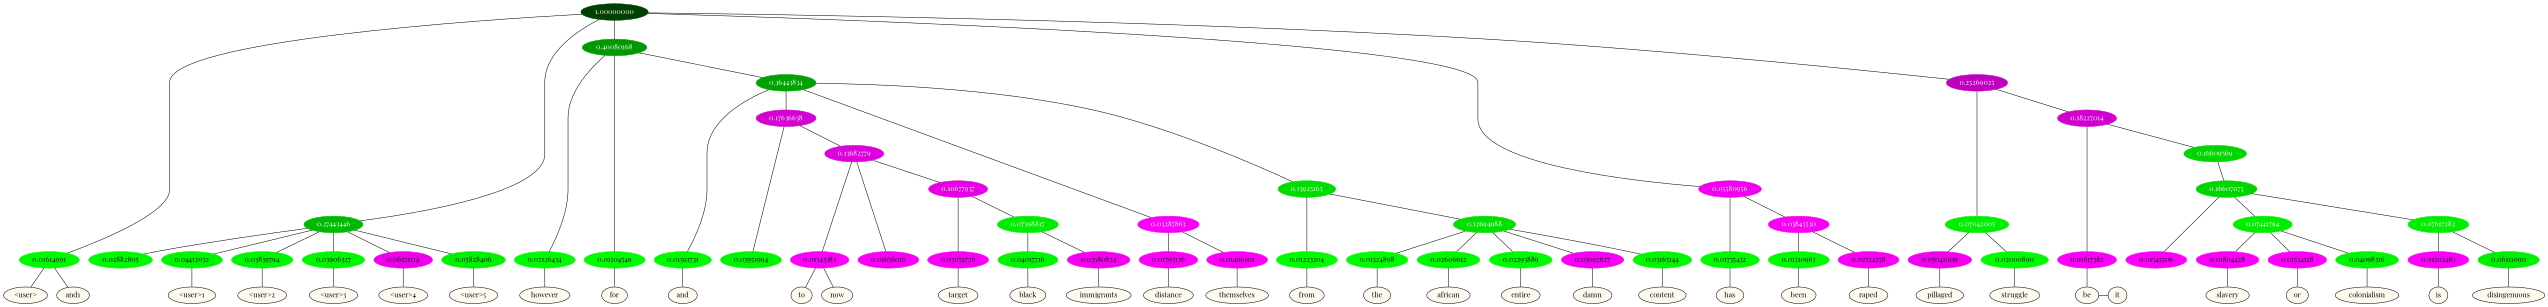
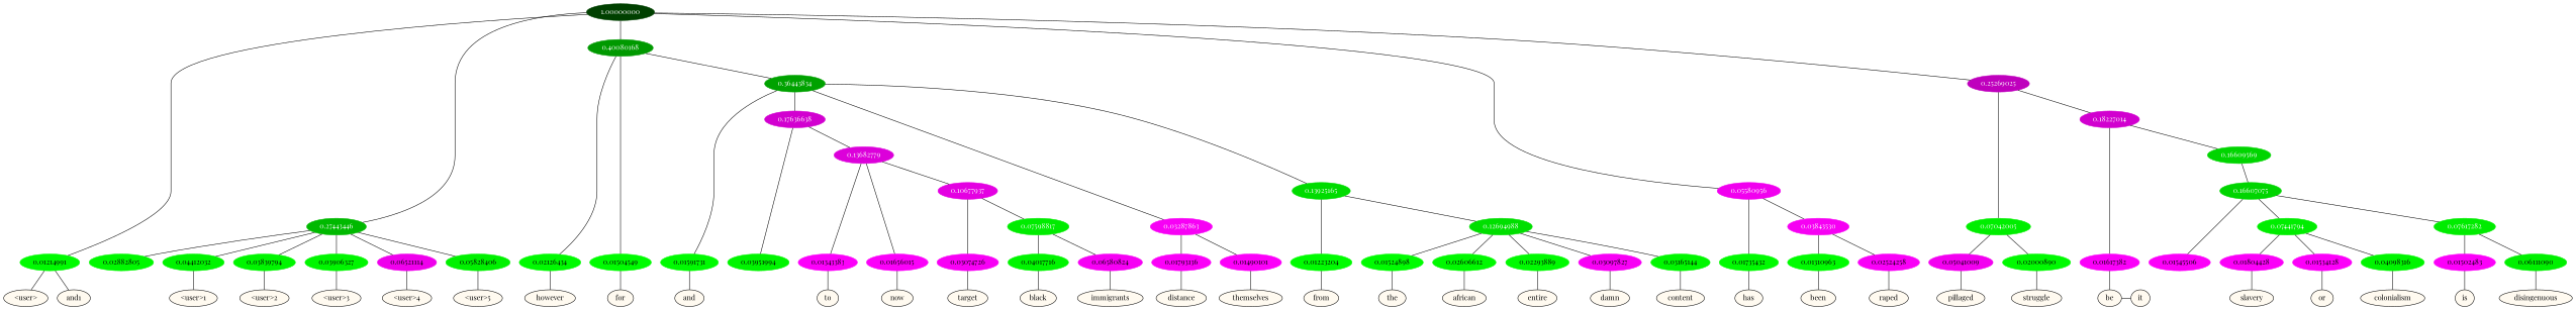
  graph {
    fontname="Playfair Display"
    node [color=black fontname="Playfair Display" format=png nodesep=0.001 ordering=out overlap_scaling=0.01 ranksep=0.001 style=filled fontcolor=black]
    edge [fontname="Playfair Display"]
    n1 [fillcolor=floralwhite height=0.15 label="\<user\>" style="filled,solid" width=0.15 fontcolor=""]
    n2 [fillcolor=floralwhite height=0.15 label="\<user\>1" style="filled,solid" width=0.15 fontcolor=""]
    n3 [fillcolor=floralwhite height=0.15 label="\<user\>2" style="filled,solid" width=0.15 fontcolor=""]
    n4 [fillcolor=floralwhite height=0.15 label="\<user\>3" style="filled,solid" width=0.15 fontcolor=""]
    n5 [fillcolor=floralwhite height=0.15 label="\<user\>4" style="filled,solid" width=0.15 fontcolor=""]
    n6 [fillcolor=floralwhite height=0.15 label="\<user\>5" style="filled,solid" width=0.15 fontcolor=""]
    n7 [fillcolor=floralwhite height=0.15 label=however style="filled,solid" width=0.15 fontcolor=""]
    n8 [fillcolor=floralwhite height=0.15 label=for style="filled,solid" width=0.15 fontcolor=""]
    n9 [fillcolor=floralwhite height=0.15 label=to style="filled,solid" width=0.15 fontcolor=""]
    n10 [fillcolor=floralwhite height=0.15 label=now style="filled,solid" width=0.15 fontcolor=""]
    n11 [fillcolor=floralwhite height=0.15 label=target style="filled,solid" width=0.15 fontcolor=""]
    n12 [fillcolor=floralwhite height=0.15 label=black style="filled,solid" width=0.15 fontcolor=""]
    n13 [fillcolor=floralwhite height=0.15 label=immigrants style="filled,solid" width=0.15 fontcolor=""]
    n14 [fillcolor=floralwhite height=0.15 label=and style="filled,solid" width=0.15 fontcolor=""]
    n15 [fillcolor=floralwhite height=0.15 label=distance style="filled,solid" width=0.15 fontcolor=""]
    n16 [fillcolor=floralwhite height=0.15 label=themselves style="filled,solid" width=0.15 fontcolor=""]
    n17 [fillcolor=floralwhite height=0.15 label=from style="filled,solid" width=0.15 fontcolor=""]
    n18 [fillcolor=floralwhite height=0.15 label=the style="filled,solid" width=0.15 fontcolor=""]
    n19 [fillcolor=floralwhite height=0.15 label=african style="filled,solid" width=0.15 fontcolor=""]
    n20 [fillcolor=floralwhite height=0.15 label=entire style="filled,solid" width=0.15 fontcolor=""]
    n21 [fillcolor=floralwhite height=0.15 label=damn style="filled,solid" width=0.15 fontcolor=""]
    n22 [fillcolor=floralwhite height=0.15 label=content style="filled,solid" width=0.15 fontcolor=""]
    n23 [fillcolor=floralwhite height=0.15 label=has style="filled,solid" width=0.15 fontcolor=""]
    n24 [fillcolor=floralwhite height=0.15 label=been style="filled,solid" width=0.15 fontcolor=""]
    n25 [fillcolor=floralwhite height=0.15 label=raped style="filled,solid" width=0.15 fontcolor=""]
    n26 [fillcolor=floralwhite height=0.15 label=and1 style="filled,solid" width=0.15 fontcolor=""]
    n27 [fillcolor=floralwhite height=0.15 label=pillaged style="filled,solid" width=0.15 fontcolor=""]
    n28 [fillcolor=floralwhite height=0.15 label=struggle style="filled,solid" width=0.15 fontcolor=""]
    n29 [fillcolor=floralwhite height=0.15 label=be style="filled,solid" width=0.15 fontcolor=""]
    n30 [fillcolor=floralwhite height=0.15 label=it style="filled,solid" width=0.15 fontcolor=""]
    n31 [fillcolor=floralwhite height=0.15 label=slavery style="filled,solid" width=0.15 fontcolor=""]
    n32 [fillcolor=floralwhite height=0.15 label=or style="filled,solid" width=0.15 fontcolor=""]
    n33 [fillcolor=floralwhite height=0.15 label=colonialism style="filled,solid" width=0.15 fontcolor=""]
    n34 [fillcolor=floralwhite height=0.15 label=is style="filled,solid" width=0.15 fontcolor=""]
    n35 [fillcolor=floralwhite height=0.15 label=disingenuous style="filled,solid" width=0.15 fontcolor=""]
    n36 [color="0.334 1.000 0.971" height=0.15 label=0.02882805 width=0.15]
    n37 [color="0.334 1.000 0.956" height=0.15 label=0.04412032 width=0.15]
    n38 [color="0.334 1.000 0.962" height=0.15 label=0.03839794 width=0.15]
    n39 [color="0.334 1.000 0.961" height=0.15 label=0.03906327 width=0.15]
    n40 [color="0.835 1.000 0.935" height=0.15 label=0.06521114 width=0.15]
    n41 [color="0.334 1.000 0.942" height=0.15 label=0.05828406 width=0.15]
    n42 [color="0.334 1.000 0.979" height=0.15 label=0.02126434 width=0.15]
    n43 [color="0.334 1.000 0.985" height=0.15 label=0.01504549 width=0.15]
    n44 [color="0.334 1.000 0.960" height=0.15 label=0.03951994 width=0.15]
    n45 [color="0.835 1.000 0.987" height=0.15 label=0.01343383 width=0.15]
    n46 [color="0.835 1.000 0.983" height=0.15 label=0.01656015 width=0.15]
    n47 [color="0.835 1.000 0.969" height=0.15 label=0.03074726 width=0.15]
    n48 [color="0.334 1.000 0.960" height=0.15 label=0.04017716 width=0.15]
-   n49 [color="0.835 1.000 0.964" height=0.15 label=0.03580824 width=0.15]
+   n49 [color="0.835 1.000 0.964" height=0.15 label=0.06580824 width=0.15]
    n50 [color="0.334 1.000 0.984" height=0.15 label=0.01591731 width=0.15]
    n51 [color="0.835 1.000 0.982" height=0.15 label=0.01793136 width=0.15]
    n52 [color="0.835 1.000 0.985" height=0.15 label=0.01490101 width=0.15]
    n53 [color="0.334 1.000 0.988" height=0.15 label=0.01223204 width=0.15]
    n54 [color="0.334 1.000 0.985" height=0.15 label=0.01524898 width=0.15]
    n55 [color="0.334 1.000 0.974" height=0.15 label=0.02606612 width=0.15]
    n56 [color="0.334 1.000 0.977" height=0.15 label=0.02293889 width=0.15]
    n57 [color="0.835 1.000 0.969" height=0.15 label=0.03097827 width=0.15]
    n58 [color="0.334 1.000 0.968" height=0.15 label=0.03165144 width=0.15]
    n59 [color="0.334 1.000 0.983" height=0.15 label=0.01735432 width=0.15]
    n60 [color="0.334 1.000 0.987" height=0.15 label=0.01310963 width=0.15]
    n61 [color="0.835 1.000 0.975" height=0.15 label=0.02524258 width=0.15]
-   n62 [color="0.334 1.000 0.984" height=0.15 label=0.01614991 width=0.15]
+   n62 [color="0.334 1.000 0.984" height=0.15 label=0.01214991 width=0.15]
    n63 [color="0.835 1.000 0.950" height=0.15 label=0.05041009 width=0.15]
    n64 [color="0.334 1.000 0.980" height=0.15 label=0.02000890 width=0.15]
    n65 [color="0.835 1.000 0.984" height=0.15 label=0.01617382 width=0.15]
    n66 [color="0.835 1.000 0.985" height=0.15 label=0.01545506 width=0.15]
    n67 [color="0.835 1.000 0.982" height=0.15 label=0.01804428 width=0.15]
    n68 [color="0.835 1.000 0.985" height=0.15 label=0.01534128 width=0.15]
    n69 [color="0.334 1.000 0.959" height=0.15 label=0.04098316 width=0.15]
    n70 [color="0.835 1.000 0.985" height=0.15 label=0.01502483 width=0.15]
    n71 [color="0.334 1.000 0.939" height=0.15 label=0.06111090 width=0.15]
    n72 [color="0.334 1.000 0.250" fontcolor=grey99 height=0.15 label=1.00000000 width=0.15]
    n73 [color="0.334 1.000 0.726" fontcolor=grey99 height=0.15 label=0.27443446 width=0.15]
    n74 [color="0.334 1.000 0.599" fontcolor=grey99 height=0.15 label=0.40080168 width=0.15]
    n75 [color="0.835 1.000 0.944" fontcolor=grey99 height=0.15 label=0.05580956 width=0.15]
    n76 [color="0.835 1.000 0.747" fontcolor=grey99 height=0.15 label=0.25269025 width=0.15]
    n77 [color="0.334 1.000 0.636" fontcolor=grey99 height=0.15 label=0.36443834 width=0.15]
    n78 [color="0.835 1.000 0.962" fontcolor=grey99 height=0.15 label=0.03843530 width=0.15]
    n79 [color="0.334 1.000 0.930" fontcolor=grey99 height=0.15 label=0.07042005 width=0.15]
    n80 [color="0.835 1.000 0.818" fontcolor=grey99 height=0.15 label=0.18227014 width=0.15]
    n81 [color="0.835 1.000 0.824" fontcolor=grey99 height=0.15 label=0.17636638 width=0.15]
    n82 [color="0.835 1.000 0.967" fontcolor=grey99 height=0.15 label=0.03287863 width=0.15]
    n83 [color="0.334 1.000 0.861" fontcolor=grey99 height=0.15 label=0.13925165 width=0.15]
    n84 [color="0.334 1.000 0.834" fontcolor=grey99 height=0.15 label=0.16609569 width=0.15]
    n85 [color="0.835 1.000 0.863" fontcolor=grey99 height=0.15 label=0.13682779 width=0.15]
    n86 [color="0.334 1.000 0.873" fontcolor=grey99 height=0.15 label=0.12694988 width=0.15]
    n87 [color="0.334 1.000 0.834" fontcolor=grey99 height=0.15 label=0.16607075 width=0.15]
    n88 [color="0.835 1.000 0.893" fontcolor=grey99 height=0.15 label=0.10677937 width=0.15]
    n89 [color="0.334 1.000 0.926" fontcolor=grey99 height=0.15 label=0.07441794 width=0.15]
    n90 [color="0.334 1.000 0.924" fontcolor=grey99 height=0.15 label=0.07617282 width=0.15]
    n91 [color="0.334 1.000 0.924" fontcolor=grey99 height=0.15 label=0.07598817 width=0.15]
    subgraph sub_1 {
      rank=same
      n1
      n2
      n3
      n4
      n5
      n6
      n7
      n8
      n9
      n10
      n11
      n12
      n13
      n14
      n15
      n16
      n17
      n18
      n19
      n20
      n21
      n22
      n23
      n24
      n25
      n26
      n27
      n28
      n29
      n30
      n31
      n32
      n33
      n34
      n35
    }
    subgraph sub_2 {
      rank=same
      n36
      n37
      n38
      n39
      n40
      n41
      n42
      n43
      n44
      n45
      n46
      n47
      n48
      n49
      n50
      n51
      n52
      n53
      n54
      n55
      n56
      n57
      n58
      n59
      n60
      n61
      n62
      n63
      n64
      n65
      n66
      n67
      n68
      n69
      n70
      n71
    }
    n29 -- n30
    n37 -- n2
    n38 -- n3
    n39 -- n4
    n40 -- n5
    n41 -- n6
    n42 -- n7
    n43 -- n8
    n45 -- n9
-   n45 -- n10
+   n46 -- n10
    n47 -- n11
    n48 -- n12
    n49 -- n13
    n50 -- n14
    n51 -- n15
    n52 -- n16
    n53 -- n17
    n54 -- n18
    n55 -- n19
    n56 -- n20
    n57 -- n21
    n58 -- n22
    n59 -- n23
    n60 -- n24
    n61 -- n25
    n62 -- n1
    n62 -- n26
    n63 -- n27
    n64 -- n28
    n65 -- n29
    n67 -- n31
    n68 -- n32
    n69 -- n33
    n70 -- n34
    n71 -- n35
    n72 -- n62
    n72 -- n73
    n72 -- n74
    n72 -- n75
    n72 -- n76
    n73 -- n36
    n73 -- n37
    n73 -- n38
    n73 -- n39
    n73 -- n40
    n73 -- n41
    n74 -- n42
    n74 -- n43
    n74 -- n77
    n75 -- n59
    n75 -- n78
    n76 -- n79
    n76 -- n80
    n77 -- n50
    n77 -- n81
    n77 -- n82
    n77 -- n83
    n78 -- n60
    n78 -- n61
    n79 -- n63
    n79 -- n64
    n80 -- n65
    n80 -- n84
    n81 -- n44
    n81 -- n85
    n82 -- n51
    n82 -- n52
    n83 -- n53
    n83 -- n86
    n84 -- n87
    n85 -- n45
    n85 -- n46
    n85 -- n88
    n86 -- n54
    n86 -- n55
    n86 -- n56
    n86 -- n57
    n86 -- n58
    n87 -- n66
    n87 -- n89
    n87 -- n90
    n88 -- n47
    n88 -- n91
    n89 -- n67
    n89 -- n68
    n89 -- n69
    n90 -- n70
    n90 -- n71
    n91 -- n48
    n91 -- n49
  }
